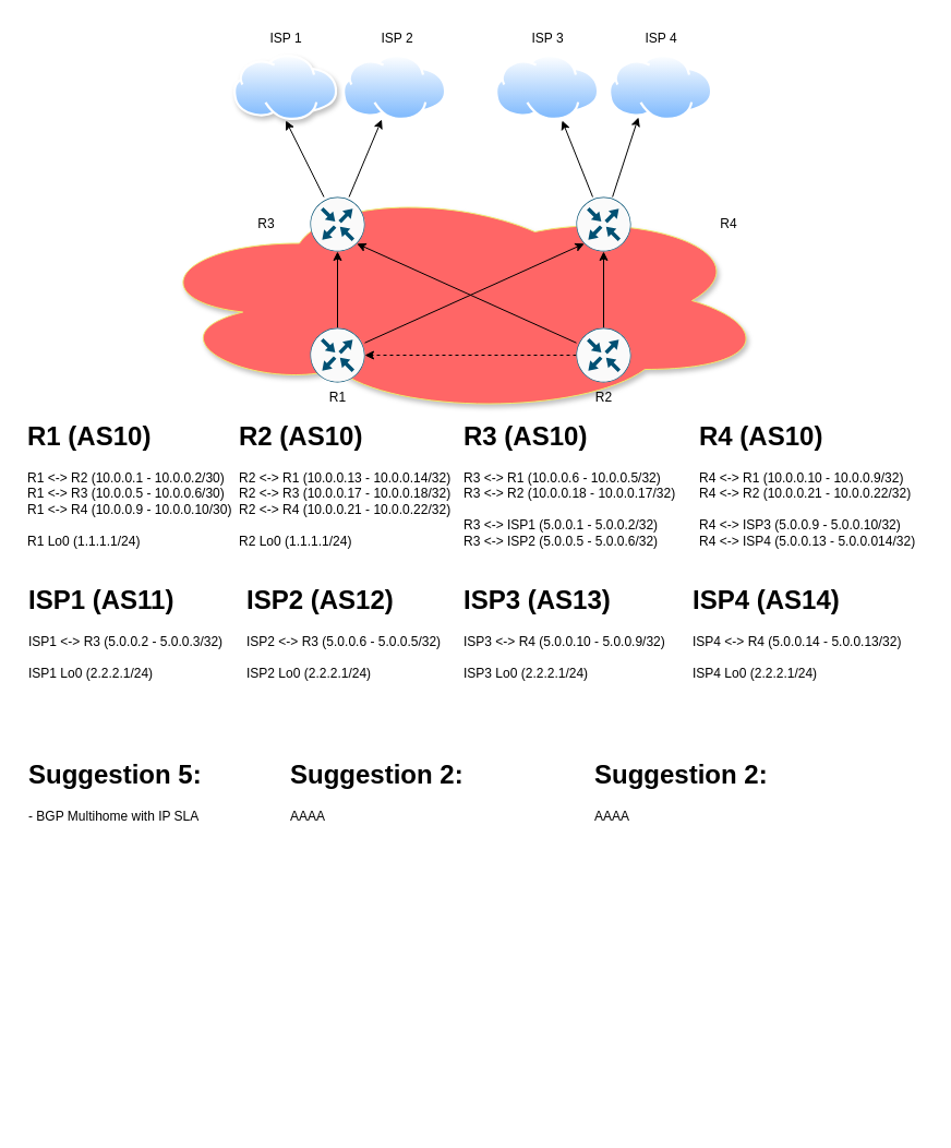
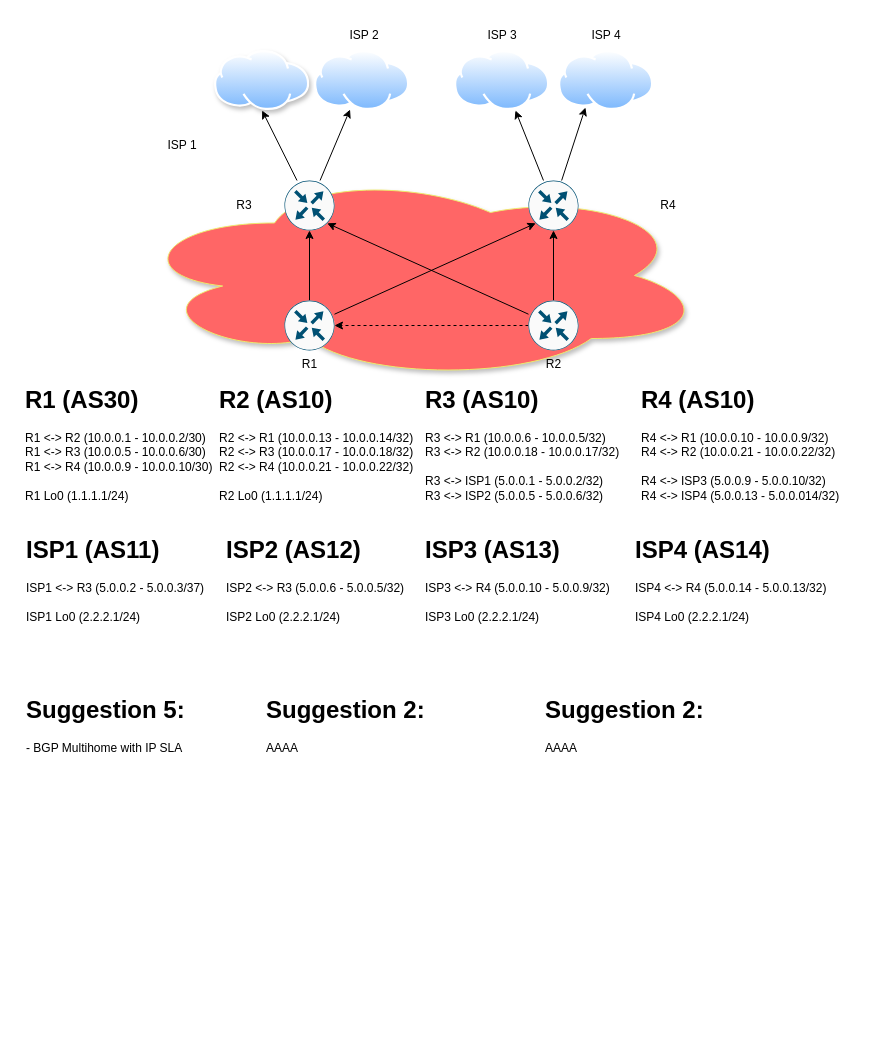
  <mxCell id="0" />
  <mxCell id="1" parent="0" />
  <mxCell id="2" value="" style="ellipse;shape=cloud;whiteSpace=wrap;html=1;shadow=1;strokeColor=#EDE96B;fillColor=#FF6666;" vertex="1" parent="1"><mxGeometry x="130" y="170" width="576" height="210" as="geometry" /></mxCell>
  <mxCell id="3" value="" style="edgeStyle=none;html=1;" edge="1" parent="1" source="5" target="7"><mxGeometry relative="1" as="geometry" /></mxCell>
  <mxCell id="4" style="edgeStyle=none;html=1;entryX=0.5;entryY=1;entryDx=0;entryDy=0;" edge="1" parent="1" source="5" target="6"><mxGeometry relative="1" as="geometry" /></mxCell>
  <mxCell id="5" value="" style="sketch=0;points=[[0.5,0,0],[1,0.5,0],[0.5,1,0],[0,0.5,0],[0.145,0.145,0],[0.856,0.145,0],[0.855,0.856,0],[0.145,0.855,0]];verticalLabelPosition=bottom;html=1;verticalAlign=top;aspect=fixed;align=center;pointerEvents=1;shape=mxgraph.cisco19.rect;prIcon=router;fillColor=#FAFAFA;strokeColor=#005073;" vertex="1" parent="1"><mxGeometry x="284" y="180" width="50" height="50" as="geometry" /></mxCell>
  <mxCell id="6" value="" style="aspect=fixed;perimeter=ellipsePerimeter;html=1;align=center;shadow=1;dashed=0;spacingTop=3;image;image=img/lib/active_directory/internet_cloud.svg;fillColor=#1D030B;" vertex="1" parent="1"><mxGeometry x="214" y="50" width="95.24" height="60" as="geometry" /></mxCell>
  <mxCell id="7" value="" style="aspect=fixed;perimeter=ellipsePerimeter;html=1;align=center;shadow=0;dashed=0;spacingTop=3;image;image=img/lib/active_directory/internet_cloud.svg;" vertex="1" parent="1"><mxGeometry x="314" y="50" width="95.24" height="60" as="geometry" /></mxCell>
  <mxCell id="8" value="" style="aspect=fixed;perimeter=ellipsePerimeter;html=1;align=center;shadow=0;dashed=0;spacingTop=3;image;image=img/lib/active_directory/internet_cloud.svg;" vertex="1" parent="1"><mxGeometry x="454" y="50" width="95.24" height="60" as="geometry" /></mxCell>
  <mxCell id="9" value="" style="aspect=fixed;perimeter=ellipsePerimeter;html=1;align=center;shadow=0;dashed=0;spacingTop=3;image;image=img/lib/active_directory/internet_cloud.svg;" vertex="1" parent="1"><mxGeometry x="558" y="50" width="95.24" height="60" as="geometry" /></mxCell>
  <mxCell id="10" style="edgeStyle=none;html=1;entryX=0.64;entryY=1;entryDx=0;entryDy=0;entryPerimeter=0;" edge="1" parent="1" source="12" target="8"><mxGeometry relative="1" as="geometry" /></mxCell>
  <mxCell id="11" style="edgeStyle=none;html=1;entryX=0.25;entryY=1;entryDx=0;entryDy=0;" edge="1" parent="1" source="12" target="9"><mxGeometry relative="1" as="geometry" /></mxCell>
  <mxCell id="12" value="" style="sketch=0;points=[[0.5,0,0],[1,0.5,0],[0.5,1,0],[0,0.5,0],[0.145,0.145,0],[0.856,0.145,0],[0.855,0.856,0],[0.145,0.855,0]];verticalLabelPosition=bottom;html=1;verticalAlign=top;aspect=fixed;align=center;pointerEvents=1;shape=mxgraph.cisco19.rect;prIcon=router;fillColor=#FAFAFA;strokeColor=#005073;" vertex="1" parent="1"><mxGeometry x="528" y="180" width="50" height="50" as="geometry" /></mxCell>
  <mxCell id="13" value="" style="edgeStyle=none;html=1;" edge="1" parent="1" source="15" target="5"><mxGeometry relative="1" as="geometry" /></mxCell>
  <mxCell id="14" style="edgeStyle=none;html=1;entryX=0.145;entryY=0.855;entryDx=0;entryDy=0;entryPerimeter=0;" edge="1" parent="1" source="15" target="12"><mxGeometry relative="1" as="geometry" /></mxCell>
  <mxCell id="15" value="R1" style="sketch=0;points=[[0.5,0,0],[1,0.5,0],[0.5,1,0],[0,0.5,0],[0.145,0.145,0],[0.856,0.145,0],[0.855,0.856,0],[0.145,0.855,0]];verticalLabelPosition=bottom;html=1;verticalAlign=top;aspect=fixed;align=center;pointerEvents=1;shape=mxgraph.cisco19.rect;prIcon=router;fillColor=#FAFAFA;strokeColor=#005073;" vertex="1" parent="1"><mxGeometry x="284" y="300" width="50" height="50" as="geometry" /></mxCell>
  <mxCell id="16" value="" style="edgeStyle=none;html=1;" edge="1" parent="1" source="19" target="12"><mxGeometry relative="1" as="geometry" /></mxCell>
  <mxCell id="17" style="edgeStyle=none;html=1;entryX=1;entryY=0.5;entryDx=0;entryDy=0;entryPerimeter=0;dashed=1;" edge="1" parent="1" source="19" target="15"><mxGeometry relative="1" as="geometry" /></mxCell>
  <mxCell id="18" style="edgeStyle=none;html=1;entryX=0.855;entryY=0.856;entryDx=0;entryDy=0;entryPerimeter=0;" edge="1" parent="1" source="19" target="5"><mxGeometry relative="1" as="geometry" /></mxCell>
  <mxCell id="19" value="R2" style="sketch=0;points=[[0.5,0,0],[1,0.5,0],[0.5,1,0],[0,0.5,0],[0.145,0.145,0],[0.856,0.145,0],[0.855,0.856,0],[0.145,0.855,0]];verticalLabelPosition=bottom;html=1;verticalAlign=top;aspect=fixed;align=center;pointerEvents=1;shape=mxgraph.cisco19.rect;prIcon=router;fillColor=#FAFAFA;strokeColor=#005073;" vertex="1" parent="1"><mxGeometry x="528" y="300" width="50" height="50" as="geometry" /></mxCell>
- <mxCell id="20" value="ISP 1&lt;br&gt;" style="text;html=1;strokeColor=none;fillColor=none;align=center;verticalAlign=middle;whiteSpace=wrap;rounded=0;" vertex="1" parent="1"><mxGeometry x="231.62" y="20" width="60" height="30" as="geometry" /></mxCell>
+ <mxCell id="20" value="ISP 1&lt;br&gt;" style="text;html=1;strokeColor=none;fillColor=none;align=center;verticalAlign=middle;whiteSpace=wrap;rounded=0;" vertex="1" parent="1"><mxGeometry x="151.62" y="130" width="60" height="30" as="geometry" /></mxCell>
  <mxCell id="21" value="ISP 2" style="text;html=1;strokeColor=none;fillColor=none;align=center;verticalAlign=middle;whiteSpace=wrap;rounded=0;" vertex="1" parent="1"><mxGeometry x="334" y="20" width="60" height="30" as="geometry" /></mxCell>
  <mxCell id="22" value="ISP 3" style="text;html=1;strokeColor=none;fillColor=none;align=center;verticalAlign=middle;whiteSpace=wrap;rounded=0;" vertex="1" parent="1"><mxGeometry x="471.62" y="20" width="60" height="30" as="geometry" /></mxCell>
  <mxCell id="23" value="ISP 4" style="text;html=1;strokeColor=none;fillColor=none;align=center;verticalAlign=middle;whiteSpace=wrap;rounded=0;" vertex="1" parent="1"><mxGeometry x="575.62" y="20" width="60" height="30" as="geometry" /></mxCell>
  <mxCell id="24" value="&lt;h1&gt;Suggestion 5:&lt;/h1&gt;&lt;div&gt;- BGP Multihome with IP SLA&lt;/div&gt;" style="text;html=1;strokeColor=none;fillColor=none;spacing=5;spacingTop=-20;whiteSpace=wrap;overflow=hidden;rounded=0;shadow=1;" vertex="1" parent="1"><mxGeometry x="20.62" y="690" width="240" height="340" as="geometry" /></mxCell>
  <mxCell id="25" value="&lt;h1&gt;Suggestion 2:&lt;/h1&gt;&lt;p&gt;AAAA&lt;/p&gt;" style="text;html=1;strokeColor=none;fillColor=none;spacing=5;spacingTop=-20;whiteSpace=wrap;overflow=hidden;rounded=0;shadow=1;" vertex="1" parent="1"><mxGeometry x="260.62" y="690" width="279.38" height="280" as="geometry" /></mxCell>
  <mxCell id="26" value="&lt;h1&gt;Suggestion 2:&lt;/h1&gt;&lt;p&gt;AAAA&lt;/p&gt;" style="text;html=1;strokeColor=none;fillColor=none;spacing=5;spacingTop=-20;whiteSpace=wrap;overflow=hidden;rounded=0;shadow=1;" vertex="1" parent="1"><mxGeometry x="540" y="690" width="279.38" height="280" as="geometry" /></mxCell>
- <mxCell id="27" value="&lt;h1&gt;R1 (AS10)&lt;/h1&gt;&lt;div&gt;R1 &amp;lt;-&amp;gt; R2 (10.0.0.1 - 10.0.0.2/30)&lt;/div&gt;&lt;div&gt;R1 &amp;lt;-&amp;gt; R3 (10.0.0.5 - 10.0.0.6/30)&lt;/div&gt;&lt;div&gt;R1 &amp;lt;-&amp;gt; R4 (10.0.0.9 - 10.0.0.10/30)&lt;/div&gt;&lt;div&gt;&lt;br&gt;&lt;/div&gt;&lt;div&gt;R1 Lo0 (1.1.1.1/24)&lt;/div&gt;" style="text;html=1;strokeColor=none;fillColor=none;spacing=5;spacingTop=-20;whiteSpace=wrap;overflow=hidden;rounded=0;shadow=1;" vertex="1" parent="1"><mxGeometry y="380" width="200" height="160" as="geometry" x="20" /></mxCell>
+ <mxCell id="27" value="&lt;h1&gt;R1 (AS30)&lt;/h1&gt;&lt;div&gt;R1 &amp;lt;-&amp;gt; R2 (10.0.0.1 - 10.0.0.2/30)&lt;/div&gt;&lt;div&gt;R1 &amp;lt;-&amp;gt; R3 (10.0.0.5 - 10.0.0.6/30)&lt;/div&gt;&lt;div&gt;R1 &amp;lt;-&amp;gt; R4 (10.0.0.9 - 10.0.0.10/30)&lt;/div&gt;&lt;div&gt;&lt;br&gt;&lt;/div&gt;&lt;div&gt;R1 Lo0 (1.1.1.1/24)&lt;/div&gt;" style="text;html=1;strokeColor=none;fillColor=none;spacing=5;spacingTop=-20;whiteSpace=wrap;overflow=hidden;rounded=0;shadow=1;" vertex="1" parent="1"><mxGeometry y="380" width="200" height="160" as="geometry" x="20" /></mxCell>
  <mxCell id="28" value="R4" style="text;html=1;strokeColor=none;fillColor=none;align=center;verticalAlign=middle;whiteSpace=wrap;rounded=0;" vertex="1" parent="1"><mxGeometry x="638" y="190" width="60" height="30" as="geometry" /></mxCell>
  <mxCell id="29" value="R3" style="text;html=1;strokeColor=none;fillColor=none;align=center;verticalAlign=middle;whiteSpace=wrap;rounded=0;" vertex="1" parent="1"><mxGeometry x="214" y="190" width="60" height="30" as="geometry" /></mxCell>
  <mxCell id="30" value="&lt;h1&gt;R2 (AS10)&lt;/h1&gt;&lt;div&gt;R2 &amp;lt;-&amp;gt; R1 (10.0.0.13 - 10.0.0.14/32)&lt;/div&gt;&lt;div&gt;R2 &amp;lt;-&amp;gt; R3 (10.0.0.17 - 10.0.0.18/32)&lt;/div&gt;&lt;div&gt;R2 &amp;lt;-&amp;gt; R4 (10.0.0.21 - 10.0.0.22/32)&lt;/div&gt;&lt;div&gt;&lt;br&gt;&lt;/div&gt;&lt;div&gt;R2 Lo0 (1.1.1.1/24)&lt;/div&gt;" style="text;html=1;strokeColor=none;fillColor=none;spacing=5;spacingTop=-20;whiteSpace=wrap;overflow=hidden;rounded=0;shadow=1;" vertex="1" parent="1"><mxGeometry x="214" y="380" width="206" height="160" as="geometry" /></mxCell>
  <mxCell id="31" value="&lt;h1&gt;R3 (AS10)&lt;/h1&gt;&lt;div&gt;R3 &amp;lt;-&amp;gt; R1 (10.0.0.6 - 10.0.0.5/32)&lt;/div&gt;&lt;div&gt;R3 &amp;lt;-&amp;gt; R2 (10.0.0.18 - 10.0.0.17/32)&lt;/div&gt;&lt;div&gt;&lt;br&gt;&lt;/div&gt;&lt;div&gt;R3 &amp;lt;-&amp;gt; ISP1 (5.0.0.1 - 5.0.0.2/32)&lt;/div&gt;&lt;div&gt;R3 &amp;lt;-&amp;gt; ISP2 (5.0.0.5 - 5.0.0.6/32)&lt;/div&gt;" style="text;html=1;strokeColor=none;fillColor=none;spacing=5;spacingTop=-20;whiteSpace=wrap;overflow=hidden;rounded=0;shadow=1;" vertex="1" parent="1"><mxGeometry x="420" y="380" width="215.62" height="160" as="geometry" /></mxCell>
  <mxCell id="32" value="&lt;h1&gt;R4 (AS10)&lt;/h1&gt;&lt;div&gt;R4 &amp;lt;-&amp;gt; R1 (10.0.0.10 - 10.0.0.9/32)&lt;/div&gt;&lt;div&gt;R4 &amp;lt;-&amp;gt; R2 (10.0.0.21 - 10.0.0.22/32)&lt;/div&gt;&lt;div&gt;&lt;br&gt;&lt;/div&gt;&lt;div&gt;R4 &amp;lt;-&amp;gt; ISP3 (5.0.0.9 - 5.0.0.10/32)&lt;/div&gt;&lt;div&gt;R4 &amp;lt;-&amp;gt; ISP4 (5.0.0.13 - 5.0.0.014/32)&lt;/div&gt;&lt;div&gt;&lt;br&gt;&lt;/div&gt;" style="text;html=1;strokeColor=none;fillColor=none;spacing=5;spacingTop=-20;whiteSpace=wrap;overflow=hidden;rounded=0;shadow=1;" vertex="1" parent="1"><mxGeometry x="635.62" y="380" width="214.38" height="160" as="geometry" /></mxCell>
- <mxCell id="33" value="&lt;h1&gt;ISP1 (AS11)&lt;/h1&gt;&lt;div&gt;ISP1 &amp;lt;-&amp;gt; R3 (5.0.0.2 - 5.0.0.3/32)&lt;/div&gt;&lt;div&gt;&lt;br&gt;&lt;/div&gt;&lt;div&gt;ISP1 Lo0 (2.2.2.1/24)&lt;/div&gt;" style="text;html=1;strokeColor=none;fillColor=none;spacing=5;spacingTop=-20;whiteSpace=wrap;overflow=hidden;rounded=0;shadow=1;" vertex="1" parent="1"><mxGeometry x="20.62" y="530" width="200" height="160" as="geometry" /></mxCell>
+ <mxCell id="33" value="&lt;h1&gt;ISP1 (AS11)&lt;/h1&gt;&lt;div&gt;ISP1 &amp;lt;-&amp;gt; R3 (5.0.0.2 - 5.0.0.3/37)&lt;/div&gt;&lt;div&gt;&lt;br&gt;&lt;/div&gt;&lt;div&gt;ISP1 Lo0 (2.2.2.1/24)&lt;/div&gt;" style="text;html=1;strokeColor=none;fillColor=none;spacing=5;spacingTop=-20;whiteSpace=wrap;overflow=hidden;rounded=0;shadow=1;" vertex="1" parent="1"><mxGeometry x="20.62" y="530" width="200" height="160" as="geometry" /></mxCell>
  <mxCell id="34" value="&lt;h1&gt;ISP2 (AS12)&lt;/h1&gt;&lt;div&gt;ISP2 &amp;lt;-&amp;gt; R3 (5.0.0.6 - 5.0.0.5/32)&lt;/div&gt;&lt;div&gt;&lt;br&gt;&lt;/div&gt;&lt;div&gt;ISP2 Lo0 (2.2.2.1/24)&lt;/div&gt;" style="text;html=1;strokeColor=none;fillColor=none;spacing=5;spacingTop=-20;whiteSpace=wrap;overflow=hidden;rounded=0;shadow=1;" vertex="1" parent="1"><mxGeometry x="220.62" y="530" width="200" height="160" as="geometry" /></mxCell>
  <mxCell id="35" value="&lt;h1&gt;ISP3 (AS13)&lt;/h1&gt;&lt;div&gt;ISP3 &amp;lt;-&amp;gt; R4 (5.0.0.10 - 5.0.0.9/32)&lt;/div&gt;&lt;div&gt;&lt;br&gt;&lt;/div&gt;&lt;div&gt;ISP3 Lo0 (2.2.2.1/24)&lt;/div&gt;" style="text;html=1;strokeColor=none;fillColor=none;spacing=5;spacingTop=-20;whiteSpace=wrap;overflow=hidden;rounded=0;shadow=1;" vertex="1" parent="1"><mxGeometry x="420" y="530" width="200" height="160" as="geometry" /></mxCell>
  <mxCell id="36" value="&lt;h1&gt;ISP4 (AS14)&lt;/h1&gt;&lt;div&gt;ISP4 &amp;lt;-&amp;gt; R4 (5.0.0.14 - 5.0.0.13/32)&lt;/div&gt;&lt;div&gt;&lt;br&gt;&lt;/div&gt;&lt;div&gt;ISP4 Lo0 (2.2.2.1/24)&lt;/div&gt;" style="text;html=1;strokeColor=none;fillColor=none;spacing=5;spacingTop=-20;whiteSpace=wrap;overflow=hidden;rounded=0;shadow=1;" vertex="1" parent="1"><mxGeometry x="630" y="530" width="200" height="160" as="geometry" /></mxCell>
